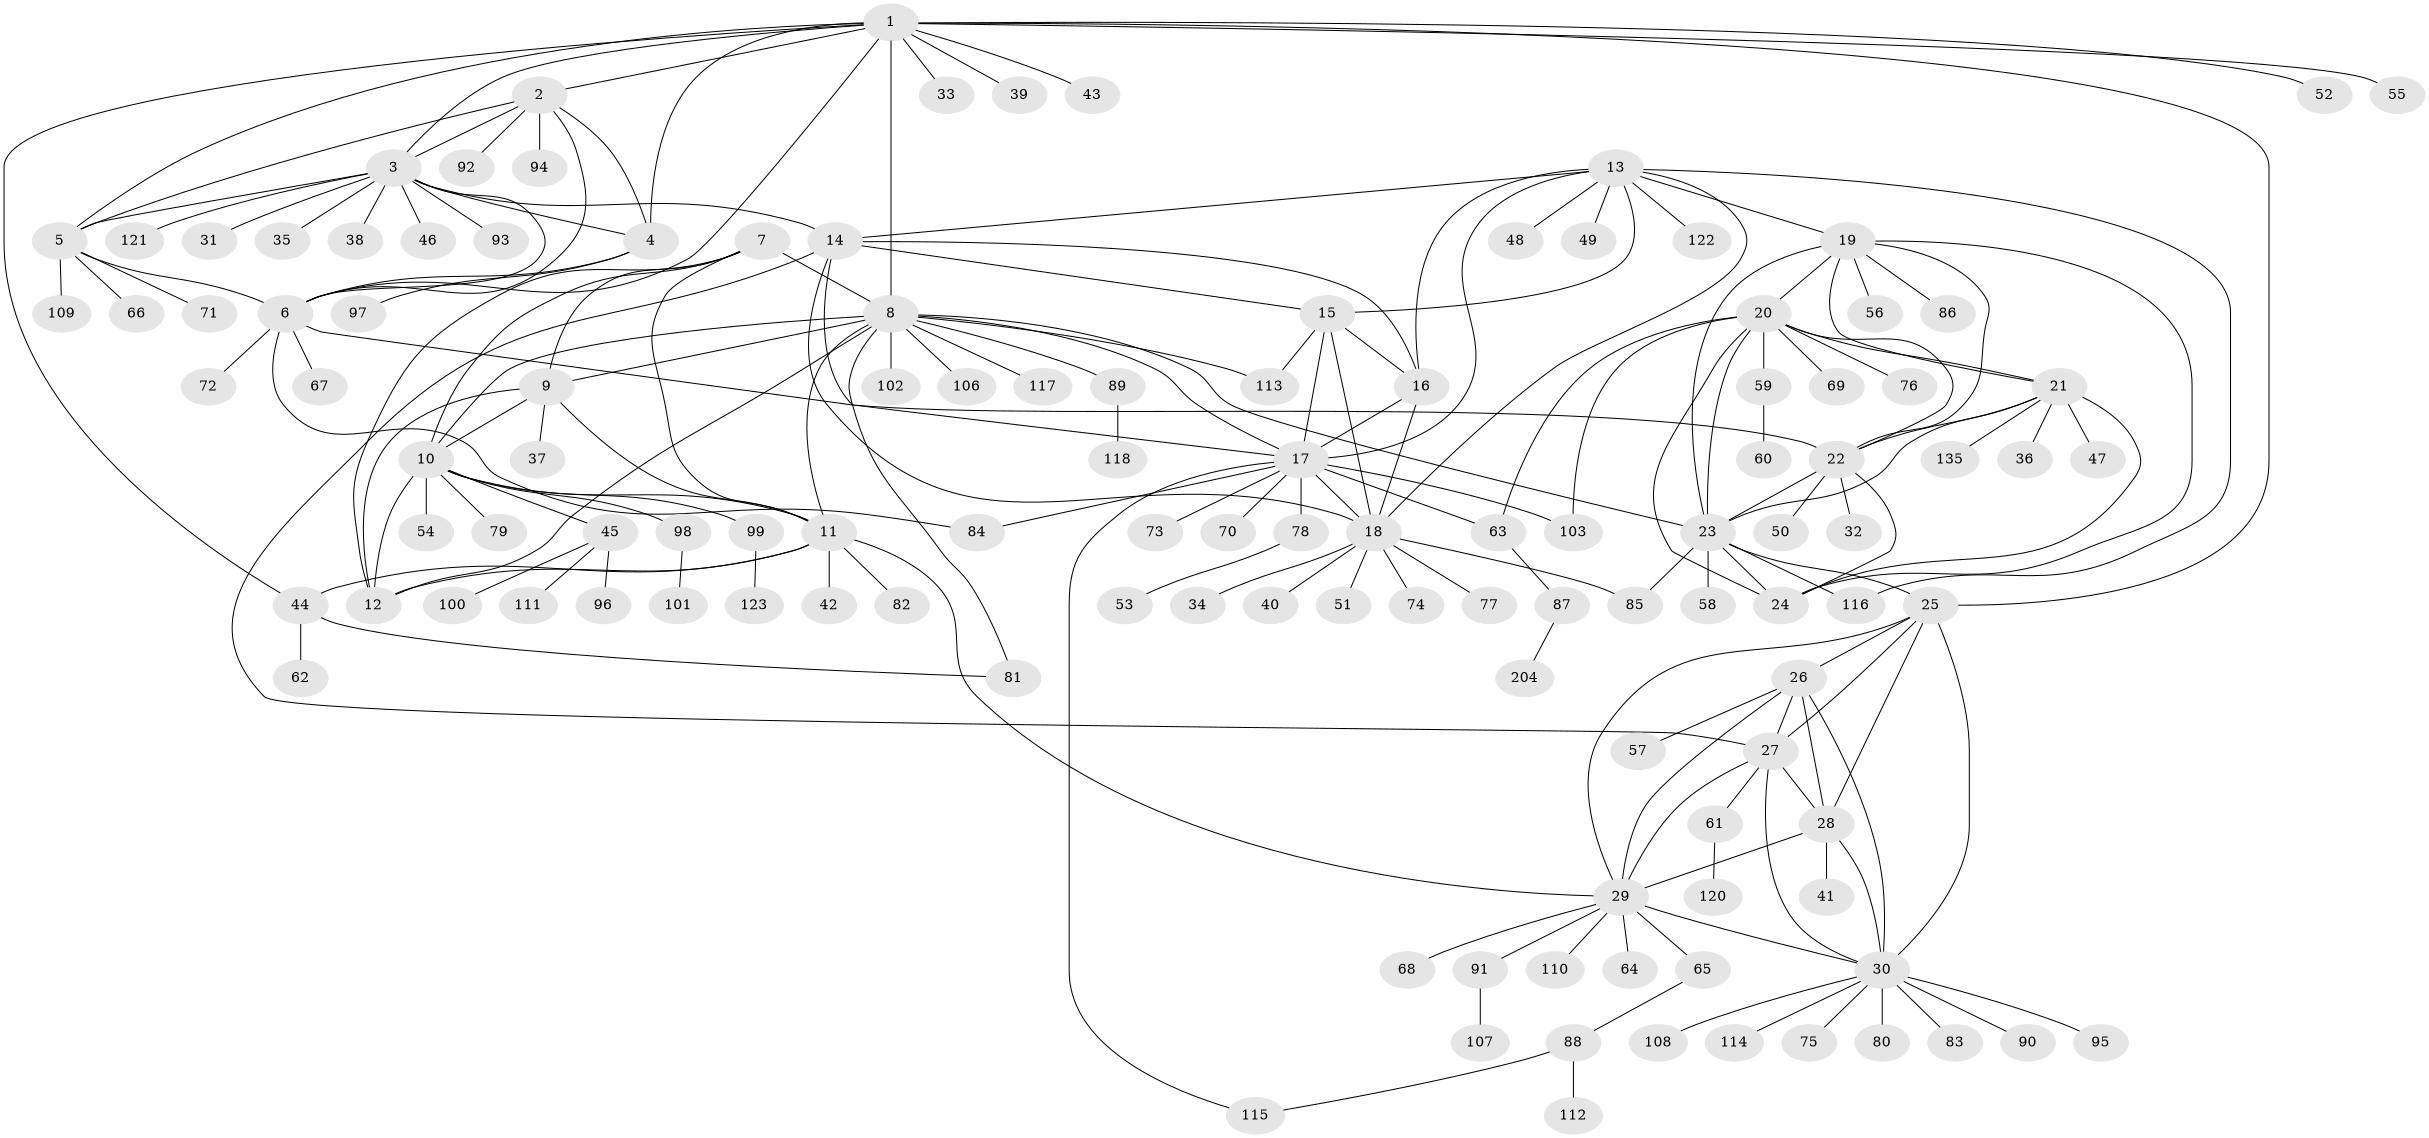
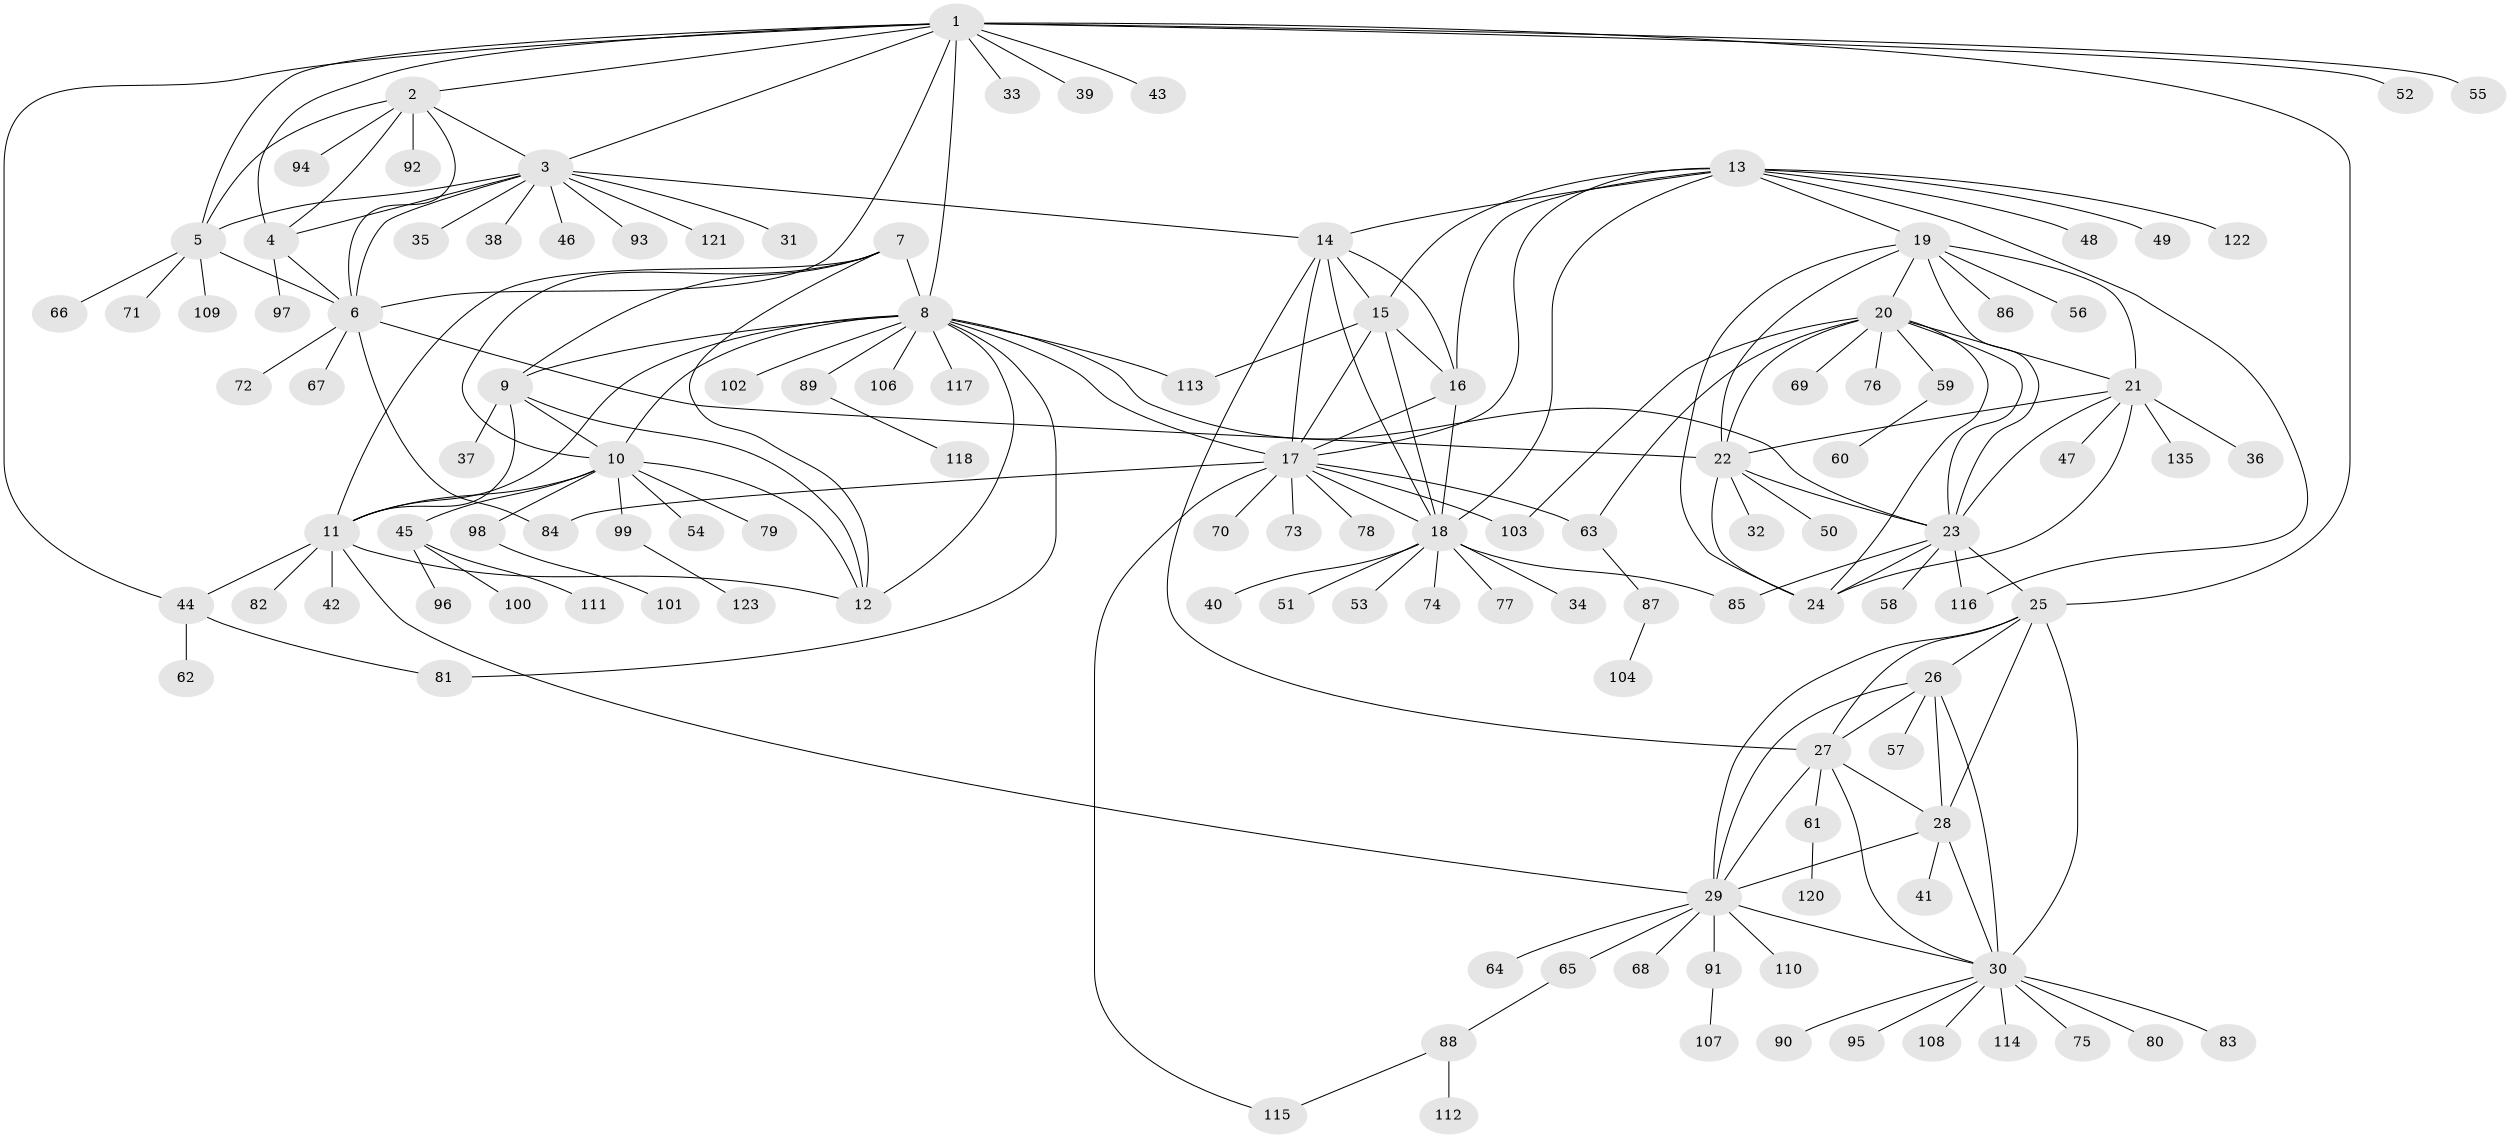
  graph {
    node [color=gray90 style=filled]
    1
    2
    3
    4
    5
    6
    8
    25
    33
    39
    43
    44
    52
    55
    92
    94
    14
    31
    35
    38
    46
    93
    121
    97
    66
    71
    109
    22
    67
    72
    84
    9
    10
    11
    12
    17
    23
    81
    89
    102
    106
    113
    117
    29
    27
    26
    28
    30
    62
    15
    16
    18
    24
    32
    50
    7
    37
    45
    54
    79
    98
    99
    42
    82
    63
    70
    73
    78
    103
    115
    116
    85
    58
    118
    96
    100
    111
    101
    123
    64
    65
    68
    91
    110
    13
    19
    48
    49
    122
    34
    40
    51
    53
    74
    77
    20
    21
    56
    86
    61
    87
    59
    69
    76
    36
    47
    n107 [label=135]
    60
    57
    41
    75
    80
    83
    90
    95
    108
    114
    120
    88
    107
-   104 [label=204]
+   104
    112
    1 -- 2
    1 -- 3
    1 -- 4
    1 -- 5
    1 -- 6
    1 -- 8
    1 -- 25
    1 -- 33
    1 -- 39
    1 -- 43
    1 -- 44
    1 -- 52
    1 -- 55
    2 -- 3
    2 -- 4
    2 -- 5
    2 -- 6
    2 -- 92
    2 -- 94
    3 -- 4
    3 -- 5
    3 -- 6
    3 -- 14
    3 -- 31
    3 -- 35
    3 -- 38
    3 -- 46
    3 -- 93
    3 -- 121
    4 -- 6
    4 -- 97
    5 -- 6
    5 -- 66
    5 -- 71
    5 -- 109
    6 -- 22
    6 -- 67
    6 -- 72
    6 -- 84
    8 -- 9
    8 -- 10
    8 -- 11
    8 -- 12
    8 -- 17
    8 -- 23
    8 -- 81
    8 -- 89
    8 -- 102
    8 -- 106
    8 -- 113
    8 -- 117
    25 -- 29
    25 -- 27
    25 -- 26
    25 -- 28
    25 -- 30
    44 -- 81
    44 -- 62
    14 -- 17
    14 -- 27
    14 -- 15
    14 -- 16
    14 -- 18
    22 -- 23
    22 -- 24
    22 -- 32
    22 -- 50
    9 -- 10
    9 -- 11
    9 -- 12
    9 -- 37
    10 -- 11
    10 -- 12
    10 -- 45
    10 -- 54
    10 -- 79
    10 -- 98
    10 -- 99
    11 -- 44
    11 -- 12
    11 -- 29
    11 -- 42
    11 -- 82
    17 -- 84
    17 -- 18
    17 -- 63
    17 -- 70
    17 -- 73
    17 -- 78
    17 -- 103
    17 -- 115
    23 -- 25
    23 -- 24
    23 -- 116
    23 -- 85
    23 -- 58
    89 -- 118
    29 -- 30
    29 -- 64
    29 -- 65
    29 -- 68
    29 -- 91
    29 -- 110
    27 -- 29
    27 -- 28
    27 -- 30
    27 -- 61
    26 -- 29
    26 -- 27
    26 -- 28
    26 -- 30
    26 -- 57
    28 -- 29
    28 -- 30
    28 -- 41
    30 -- 75
    30 -- 80
    30 -- 83
    30 -- 90
    30 -- 95
    30 -- 108
    30 -- 114
    15 -- 17
    15 -- 113
    15 -- 16
    15 -- 18
    16 -- 17
    16 -- 18
    18 -- 85
    18 -- 34
    18 -- 40
    18 -- 51
-   78 -- 53
+   18 -- 53
    18 -- 74
    18 -- 77
    7 -- 8
    7 -- 9
    7 -- 10
    7 -- 11
    7 -- 12
    45 -- 96
    45 -- 100
    45 -- 111
    98 -- 101
    99 -- 123
    63 -- 87
    65 -- 88
    91 -- 107
    13 -- 14
    13 -- 17
    13 -- 15
    13 -- 16
    13 -- 18
    13 -- 116
    13 -- 19
    13 -- 48
    13 -- 49
    13 -- 122
    19 -- 22
    19 -- 23
    19 -- 24
    19 -- 20
    19 -- 21
    19 -- 56
    19 -- 86
    20 -- 22
    20 -- 23
    20 -- 24
    20 -- 63
    20 -- 103
    20 -- 21
    20 -- 59
    20 -- 69
    20 -- 76
    21 -- 22
    21 -- 23
    21 -- 24
    21 -- 36
    21 -- 47
    21 -- n107
    61 -- 120
    87 -- 104
    59 -- 60
    88 -- 115
    88 -- 112
  }
